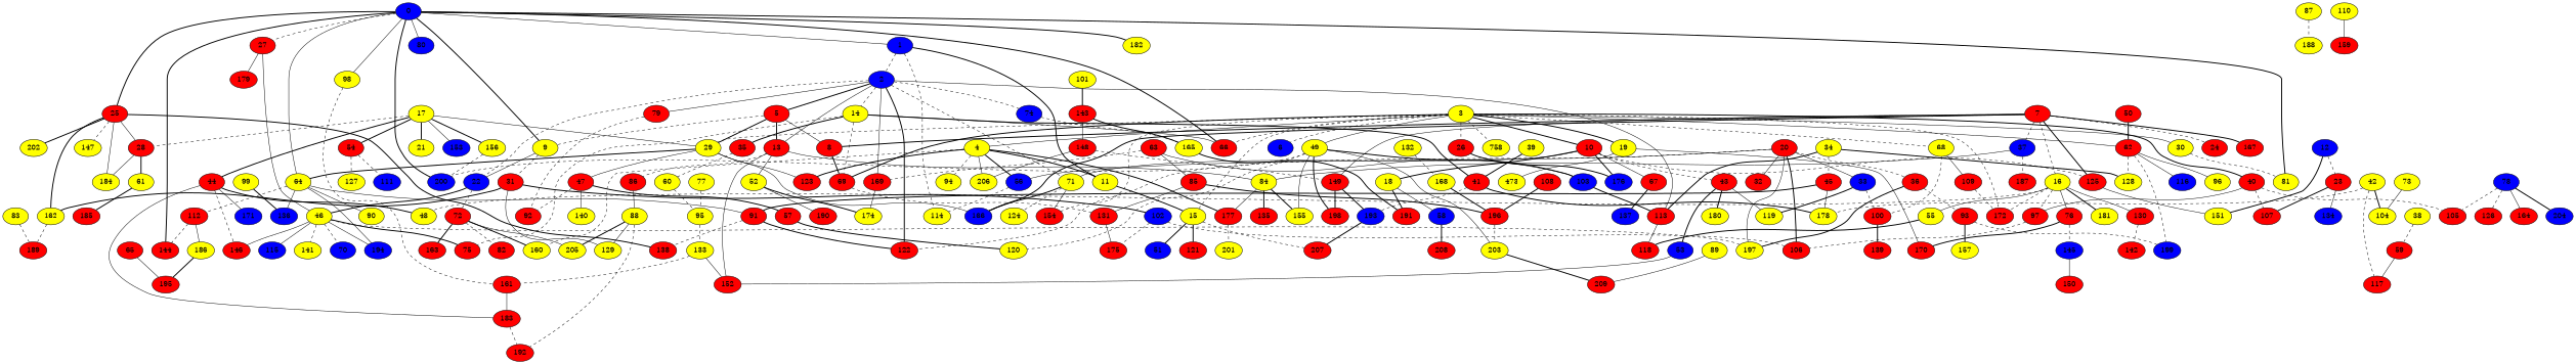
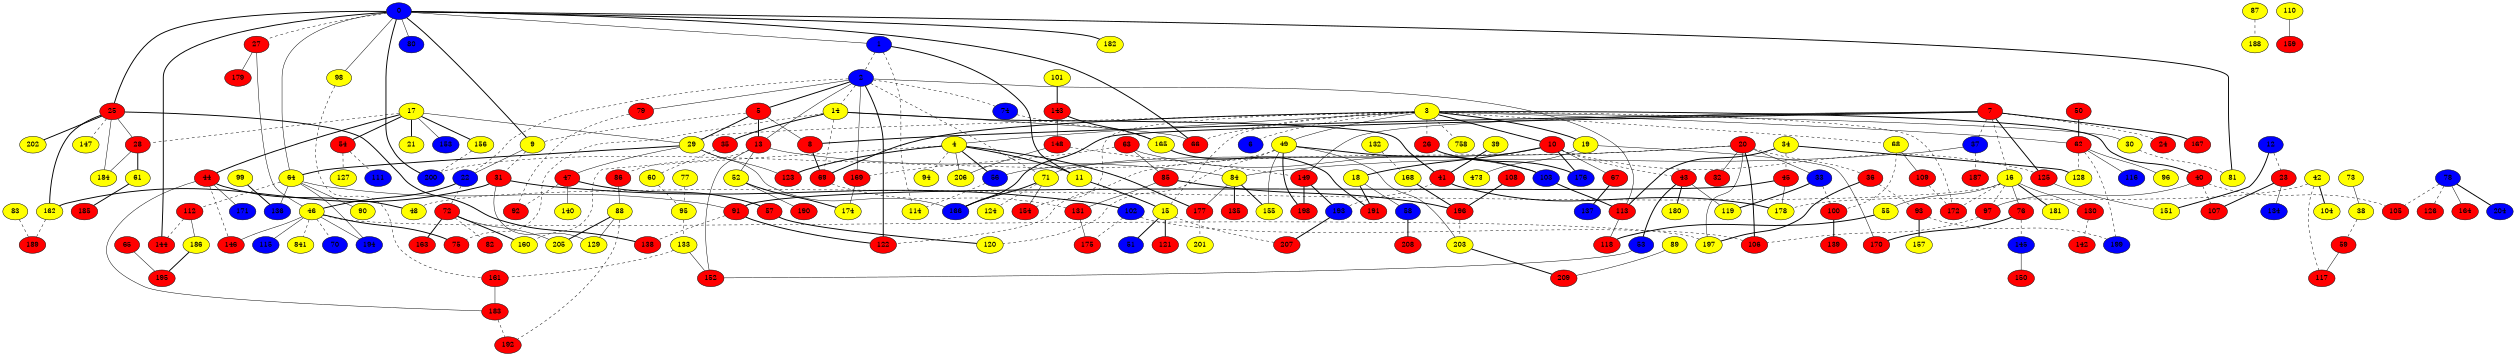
  graph {
    node [fillcolor=red style=filled]
    edge [style=bold]
    0 [fillcolor=blue]
    1 [fillcolor=blue]
    9 [fillcolor=yellow]
    25
    27
    64 [fillcolor=yellow]
    66
    80 [fillcolor=blue]
    81 [fillcolor=yellow]
    98 [fillcolor=yellow]
    144
    182 [fillcolor=yellow]
    200 [fillcolor=blue]
    2 [fillcolor=blue]
    11 [fillcolor=yellow]
    114 [fillcolor=yellow]
    22 [fillcolor=blue]
    31
    28
    138
    147 [fillcolor=yellow]
    162 [fillcolor=yellow]
    184 [fillcolor=yellow]
    202 [fillcolor=yellow]
    46 [fillcolor=yellow]
    179
    91
    194 [fillcolor=blue]
    90 [fillcolor=yellow]
    112
    136 [fillcolor=blue]
    161
    5
    13
    14 [fillcolor=yellow]
    71 [fillcolor=yellow]
    74 [fillcolor=blue]
    79
    113
    122
    169
    15 [fillcolor=yellow]
    29 [fillcolor=yellow]
    8
    52 [fillcolor=yellow]
    84 [fillcolor=yellow]
    86
    152
    69
    35
    41
    75
    72
    154
    166 [fillcolor=blue]
    124 [fillcolor=yellow]
    165 [fillcolor=yellow]
    92
    118
    174 [fillcolor=yellow]
    3 [fillcolor=yellow]
    4 [fillcolor=yellow]
    6 [fillcolor=blue]
    10
    19 [fillcolor=yellow]
    26
    30 [fillcolor=yellow]
    40
    49 [fillcolor=yellow]
    62
    68 [fillcolor=yellow]
    n72 [fillcolor=yellow label=758]
    172
    56 [fillcolor=blue]
    94 [fillcolor=yellow]
    123
    160 [fillcolor=yellow]
    177
    206 [fillcolor=yellow]
    125
    18 [fillcolor=yellow]
    43
    67
    176 [fillcolor=blue]
    51 [fillcolor=blue]
    121
    207
    170
    n89 [fillcolor=yellow label=473]
    47
    97
    107
    105
    103 [fillcolor=blue]
    120 [fillcolor=yellow]
    155 [fillcolor=yellow]
    198
    203 [fillcolor=yellow]
    128 [fillcolor=yellow]
    96 [fillcolor=yellow]
    116 [fillcolor=blue]
    199 [fillcolor=blue]
    100
    109
    131
    201 [fillcolor=yellow]
    7
    16 [fillcolor=yellow]
    24
    37 [fillcolor=blue]
    149
    167
    48 [fillcolor=yellow]
    55 [fillcolor=yellow]
    76
    130
    181 [fillcolor=yellow]
    187
    151 [fillcolor=yellow]
    193 [fillcolor=blue]
    102 [fillcolor=blue]
    129 [fillcolor=yellow]
    58 [fillcolor=blue]
    191
    119 [fillcolor=yellow]
    53 [fillcolor=blue]
    180 [fillcolor=yellow]
    137 [fillcolor=blue]
    12 [fillcolor=blue]
    23
    134 [fillcolor=blue]
    190
    135
    88 [fillcolor=yellow]
    60 [fillcolor=yellow]
    178 [fillcolor=yellow]
    145 [fillcolor=blue]
    106
    142
    17 [fillcolor=yellow]
    21 [fillcolor=yellow]
    44
    54
    153 [fillcolor=blue]
    156 [fillcolor=yellow]
    61 [fillcolor=yellow]
    146
    171 [fillcolor=blue]
    183
    111 [fillcolor=blue]
    127 [fillcolor=yellow]
    208
    20
    32
    33 [fillcolor=blue]
    36
    197 [fillcolor=yellow]
    93
    70 [fillcolor=blue]
    115 [fillcolor=blue]
-   141 [fillcolor=yellow]
+   141 [fillcolor=yellow label=841]
    82
    163
    205 [fillcolor=yellow]
    189
    185
    57
    140 [fillcolor=yellow]
    175
    139
    34 [fillcolor=yellow]
    45
    95 [fillcolor=yellow]
    157 [fillcolor=yellow]
    38 [fillcolor=yellow]
    59
    117
    39 [fillcolor=yellow]
    42 [fillcolor=yellow]
    104 [fillcolor=yellow]
    192
    209
    50
    133 [fillcolor=yellow]
    63
    85
    196
    186 [fillcolor=yellow]
    65
    195
    73 [fillcolor=yellow]
    132 [fillcolor=yellow]
    168 [fillcolor=yellow]
    150
    77 [fillcolor=yellow]
    78 [fillcolor=blue]
    126
    164
    204 [fillcolor=blue]
    83 [fillcolor=yellow]
    87 [fillcolor=yellow]
    188 [fillcolor=yellow]
    89 [fillcolor=yellow]
    99 [fillcolor=yellow]
    101 [fillcolor=yellow]
    143
    148
    108
    110 [fillcolor=yellow]
    159
    0 -- 1 [style=solid]
    0 -- 9
    0 -- 25
    0 -- 27 [style=dashed]
    0 -- 64 [style=solid]
    0 -- 66
    0 -- 80 [style=solid]
    0 -- 81
    0 -- 98 [style=solid]
    0 -- 144
    0 -- 182
    0 -- 200
    1 -- 2 [style=dashed]
    1 -- 11
    1 -- 114 [style=dashed]
    9 -- 22 [style=solid]
    9 -- 31 [style=dashed]
    25 -- 28 [style=solid]
    25 -- 138
    25 -- 147 [style=dashed]
    25 -- 162
    25 -- 184 [style=solid]
    25 -- 202
    27 -- 46 [style=solid]
    27 -- 179 [style=solid]
    64 -- 91 [style=solid]
    64 -- 194 [style=solid]
    64 -- 90 [style=solid]
    64 -- 112 [style=dashed]
    64 -- 136 [style=solid]
    98 -- 161 [style=dashed]
    2 -- 22 [style=dashed]
    2 -- 5
    2 -- 13 [style=solid]
    2 -- 14 [style=dashed]
    2 -- 71 [style=dashed]
    2 -- 74 [style=dashed]
    2 -- 79 [style=solid]
    2 -- 113 [style=solid]
    2 -- 122
    2 -- 169 [style=solid]
    11 -- 15
    22 -- 46
    22 -- 72 [style=dashed]
    31 -- 162
    31 -- 102
    31 -- 129 [style=solid]
    28 -- 184 [style=solid]
    28 -- 61
    162 -- 189 [style=dashed]
    46 -- 194 [style=solid]
    46 -- 75
    46 -- 146 [style=solid]
    46 -- 197 [style=dashed]
    46 -- 70 [style=dashed]
    46 -- 115 [style=solid]
    46 -- 141 [style=dashed]
    91 -- 138 [style=dashed]
    91 -- 122
    112 -- 144 [style=dashed]
    112 -- 186 [style=solid]
    161 -- 183 [style=solid]
    5 -- 9 [style=dashed]
    5 -- 13
    5 -- 29
    5 -- 8 [style=solid]
    13 -- 52 [style=solid]
    13 -- 84 [style=solid]
    13 -- 86 [style=dashed]
    13 -- 152 [style=solid]
    14 -- 66 [style=solid]
    14 -- 69 [style=dashed]
    14 -- 35
    14 -- 41
    14 -- 75 [style=dashed]
    71 -- 154 [style=solid]
    71 -- 166
    71 -- 124 [style=dashed]
    74 -- 165 [style=dashed]
    79 -- 92 [style=dashed]
    113 -- 118 [style=solid]
    169 -- 174 [style=solid]
    15 -- 51
    15 -- 121
    15 -- 207 [style=dashed]
    29 -- 64
    29 -- 166 [style=solid]
    29 -- 123 [style=solid]
    29 -- 47 [style=solid]
    8 -- 69
    52 -- 174
    52 -- 190 [style=solid]
    84 -- 177 [style=solid]
    84 -- 155
    84 -- 135
    86 -- 88 [style=solid]
    69 -- 131 [style=dashed]
    35 -- 60 [style=dashed]
    41 -- 193 [style=dashed]
    41 -- 178
    72 -- 160
    72 -- 82 [style=dashed]
    72 -- 163
    72 -- 205 [style=solid]
    165 -- 191
    3 -- 66 [style=dashed]
    3 -- 15 [style=dashed]
    3 -- 29 [style=dashed]
    3 -- 69
    3 -- 154 [style=dashed]
    3 -- 4 [style=solid]
    3 -- 6 [style=dashed]
    3 -- 10
    3 -- 19
    3 -- 26 [style=dashed]
    3 -- 30 [style=solid]
    3 -- 40
    3 -- 49 [style=solid]
    3 -- 62 [style=solid]
    3 -- 68 [style=dashed]
    3 -- n72 [style=dashed]
    3 -- 172 [style=dashed]
    4 -- 11
    4 -- 56
    4 -- 94 [style=dashed]
    4 -- 123
    4 -- 160 [style=dashed]
    4 -- 177
    4 -- 206 [style=solid]
    10 -- 71 [style=solid]
    10 -- 125 [style=dashed]
    10 -- 18
    10 -- 43 [style=dashed]
    10 -- 67 [style=solid]
    10 -- 176
    19 -- 170 [style=solid]
    19 -- n89 [style=solid]
    26 -- 176
    30 -- 81 [style=dashed]
    40 -- 97 [style=solid]
    40 -- 107 [style=dashed]
    40 -- 105 [style=dashed]
    49 -- 200 [style=dashed]
    49 -- 103
    49 -- 120 [style=dashed]
    49 -- 155 [style=solid]
    49 -- 198
    49 -- 203 [style=solid]
    62 -- 128 [style=dashed]
    62 -- 96 [style=solid]
    62 -- 116 [style=solid]
    62 -- 199 [style=dashed]
    68 -- 100 [style=dashed]
    68 -- 109 [style=solid]
    56 -- 114 [style=dashed]
    177 -- 201 [style=dashed]
    125 -- 151 [style=solid]
    18 -- 58 [style=solid]
    18 -- 191
    43 -- 119 [style=solid]
    43 -- 53
    43 -- 180
    67 -- 137
    47 -- 92 [style=dashed]
    47 -- 57
    47 -- 140 [style=solid]
    97 -- 106 [style=dashed]
    103 -- 113
    203 -- 209
    100 -- 139
    109 -- 172 [style=dashed]
    131 -- 175 [style=solid]
    7 -- 8
    7 -- 166
    7 -- 125
    7 -- 16 [style=dashed]
    7 -- 24 [style=dashed]
    7 -- 37 [style=dashed]
    7 -- 149 [style=solid]
    7 -- 167
    16 -- 172 [style=dashed]
    16 -- 97 [style=dashed]
    16 -- 48 [style=dashed]
    16 -- 55 [style=solid]
    16 -- 76 [style=solid]
    16 -- 130 [style=solid]
    16 -- 181
    37 -- 84 [style=solid]
    37 -- 187 [style=dashed]
    149 -- 198
    149 -- 193
    55 -- 118
    76 -- 170
    76 -- 145 [style=dashed]
    130 -- 142 [style=dashed]
    193 -- 207
    102 -- 106 [style=dashed]
    102 -- 175 [style=dashed]
    58 -- 208
    53 -- 152 [style=solid]
    12 -- 151
    12 -- 23 [style=dashed]
    23 -- 107
    23 -- 134 [style=solid]
    88 -- 129 [style=solid]
    88 -- 205
    88 -- 192 [style=dashed]
    60 -- 95 [style=dashed]
    145 -- 150 [style=solid]
    17 -- 28 [style=dashed]
    17 -- 29 [style=solid]
    17 -- 21
    17 -- 44
    17 -- 54
    17 -- 153 [style=solid]
    17 -- 156
    44 -- 48
    44 -- 146 [style=dashed]
    44 -- 171 [style=solid]
    44 -- 183 [style=solid]
    54 -- 111 [style=dashed]
    54 -- 127 [style=dashed]
    156 -- 200 [style=dashed]
    61 -- 185
    183 -- 192 [style=dashed]
    20 -- 122 [style=dashed]
    20 -- 56 [style=solid]
    20 -- 106
    20 -- 32 [style=solid]
    20 -- 33 [style=solid]
    20 -- 36 [style=dashed]
    20 -- 197 [style=solid]
    33 -- 100 [style=dashed]
    33 -- 119
    36 -- 197
    36 -- 93 [style=dashed]
    93 -- 199 [style=dashed]
    93 -- 157
    57 -- 120
    34 -- 113
    34 -- 128
    34 -- 45 [style=dashed]
    45 -- 91
    45 -- 178 [style=solid]
    95 -- 133 [style=dashed]
    38 -- 59 [style=dashed]
    59 -- 117 [style=solid]
    39 -- 41
    42 -- 178 [style=dashed]
    42 -- 117 [style=dashed]
    42 -- 104
    50 -- 62
    133 -- 161 [style=dashed]
    133 -- 152 [style=solid]
    63 -- 169 [style=dashed]
    63 -- 103 [style=solid]
    63 -- 85 [style=solid]
    85 -- 131 [style=solid]
    85 -- 196
    196 -- 203 [style=dashed]
    186 -- 195
    65 -- 195 [style=solid]
-   73 -- 104 [style=solid]
+   73 -- 38 [style=solid]
    132 -- 168 [style=dashed]
    168 -- 196
    77 -- 95 [style=dashed]
    78 -- 105 [style=dashed]
    78 -- 126 [style=dashed]
    78 -- 164 [style=solid]
    78 -- 204
    83 -- 189 [style=dashed]
    87 -- 188 [style=dashed]
    89 -- 209 [style=solid]
    99 -- 136
    101 -- 143
    143 -- 165
    143 -- 148 [style=solid]
    148 -- 206 [style=solid]
    148 -- 149 [style=dashed]
    108 -- 196
    110 -- 159 [style=solid]
  }
